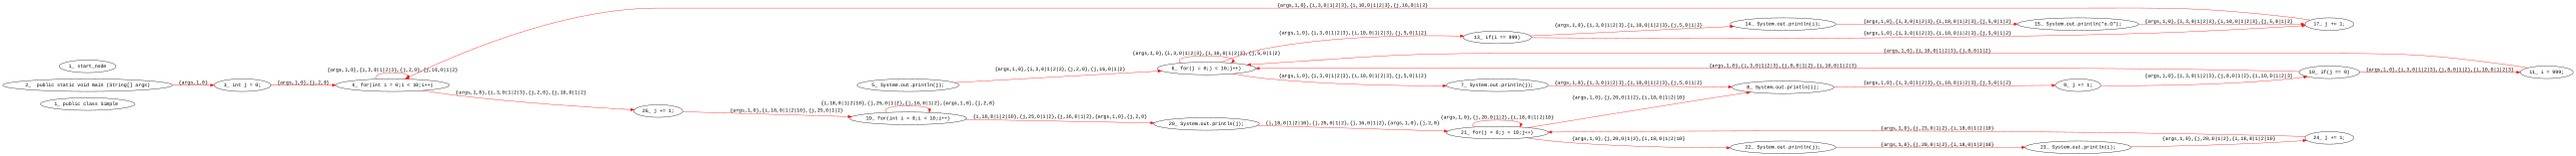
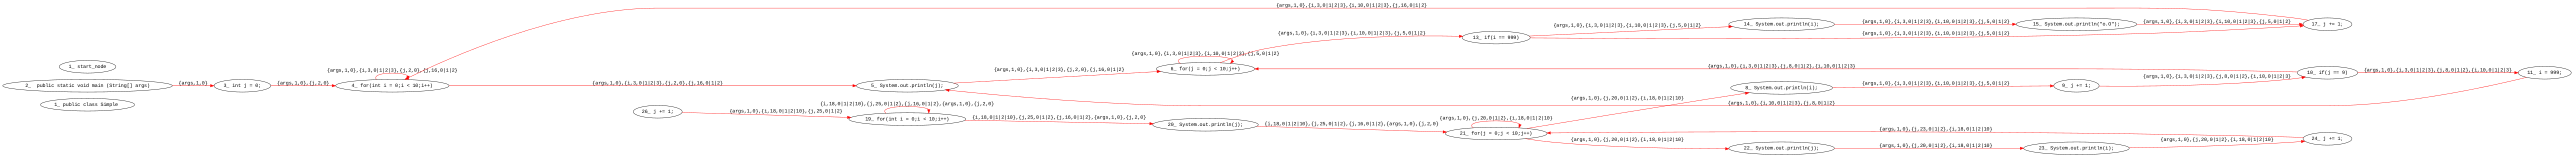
  digraph {
    fontname="Liberation Mono"
    rankdir=LR
    node [fontname="Liberation Mono" type_label=expression_statement]
    edge [color=red controlflow_type="next_line 1" edge_type=CFG_edge fontname="Liberation Mono"]
    n1 [label="1_\ public\ class\ Simple\ " type_label=class_declaration]
    n2 [label="2_\ \ public\ static\ void\ main\ \(String\[\]\ args\)" type_label=method_declaration]
    n3 [label="3_\ int\ j\ =\ 0;"]
    n4 [label="4_\ for\(int\ i\ =\ 0;i\ <\ 10;i\+\+\)" type_label=for]
    n5 [label="5_\ System\.out\.println\(j\);"]
    n6 [label="6_\ for\(j\ =\ 0;j\ <\ 10;j\+\+\)" type_label=for]
    n7 [label="19_\ for\(int\ i\ =\ 0;i\ <\ 10;i\+\+\)" type_label=for]
    n8 [label="20_\ System\.out\.println\(j\);"]
-   n9 [label="7_\ System\.out\.println\(j\);"]
    n10 [label="13_\ if\(i\ ==\ 999\)" type_label=if]
    n11 [label="8_\ System\.out\.println\(i\);"]
    n12 [label="14_\ System\.out\.println\(i\);"]
    n13 [label="17_\ j\ \+=\ 1;"]
    n14 [label="9_\ j\ \+=\ 1;"]
    n15 [label="10_\ if\(j\ ==\ 9\)" type_label=if]
    n16 [label="11_\ i\ =\ 999;"]
    n17 [label="15_\ System\.out\.println\(\"o\.O\"\);"]
    n18 [label="21_\ for\(j\ =\ 0;j\ <\ 10;j\+\+\)" type_label=for]
    n19 [label="22_\ System\.out\.println\(j\);"]
    n20 [label="23_\ System\.out\.println\(i\);"]
    n21 [label="26_\ j\ \+=\ 1;"]
    n22 [label="24_\ j\ \+=\ 1;"]
    n23 [label="1_\ start_node" type_label=start]
    n2 -> n3 [controlflow_type=first_next_line label="{args,1,0}"]
    n3 -> n4 [label="{args,1,0},{j,2,0}"]
    n4 -> n4 [controlflow_type=loop_update label="{args,1,0},{i,3,0|1|2|3},{j,2,0},{j,16,0|1|2}"]
-   n4 -> n21 [controlflow_type=pos_next label="{args,1,0},{i,3,0|1|2|3},{j,2,0},{j,16,0|1|2}"]
+   n4 -> n5 [controlflow_type=pos_next label="{args,1,0},{i,3,0|1|2|3},{j,2,0},{j,16,0|1|2}"]
    n5 -> n6 [label="{args,1,0},{i,3,0|1|2|3},{j,2,0},{j,16,0|1|2}"]
    n6 -> n6 [controlflow_type=loop_update label="{args,1,0},{i,3,0|1|2|3},{i,10,0|1|2|3},{j,5,0|1|2}"]
-   n6 -> n9 [controlflow_type=pos_next label="{args,1,0},{i,3,0|1|2|3},{i,10,0|1|2|3},{j,5,0|1|2}"]
    n6 -> n10 [controlflow_type=neg_next label="{args,1,0},{i,3,0|1|2|3},{i,10,0|1|2|3},{j,5,0|1|2}"]
    n7 -> n7 [controlflow_type=loop_update label="{i,18,0|1|2|10},{j,25,0|1|2},{j,16,0|1|2},{args,1,0},{j,2,0}"]
    n7 -> n8 [controlflow_type=pos_next label="{i,18,0|1|2|10},{j,25,0|1|2},{j,16,0|1|2},{args,1,0},{j,2,0}"]
    n8 -> n18 [label="{i,18,0|1|2|10},{j,25,0|1|2},{j,16,0|1|2},{args,1,0},{j,2,0}"]
-   n9 -> n11 [label="{args,1,0},{i,3,0|1|2|3},{i,10,0|1|2|3},{j,5,0|1|2}"]
    n10 -> n12 [controlflow_type=pos_next label="{args,1,0},{i,3,0|1|2|3},{i,10,0|1|2|3},{j,5,0|1|2}"]
    n10 -> n13 [controlflow_type="next_line 6" label="{args,1,0},{i,3,0|1|2|3},{i,10,0|1|2|3},{j,5,0|1|2}"]
    n11 -> n14 [label="{args,1,0},{i,3,0|1|2|3},{i,10,0|1|2|3},{j,5,0|1|2}"]
    n12 -> n17 [label="{args,1,0},{i,3,0|1|2|3},{i,10,0|1|2|3},{j,5,0|1|2}"]
    n13 -> n4 [controlflow_type=loop_control label="{args,1,0},{i,3,0|1|2|3},{i,10,0|1|2|3},{j,16,0|1|2}"]
    n14 -> n15 [label="{args,1,0},{i,3,0|1|2|3},{j,8,0|1|2},{i,10,0|1|2|3}"]
    n15 -> n6 [controlflow_type="next_line 6" label="{args,1,0},{i,3,0|1|2|3},{j,8,0|1|2},{i,10,0|1|2|3}"]
    n15 -> n16 [controlflow_type=pos_next label="{args,1,0},{i,3,0|1|2|3},{j,8,0|1|2},{i,10,0|1|2|3}"]
-   n16 -> n6 [controlflow_type="next_line 2" label="{args,1,0},{i,10,0|1|2|3},{j,8,0|1|2}"]
+   n16 -> n5 [controlflow_type="next_line 2" label="{args,1,0},{i,10,0|1|2|3},{j,8,0|1|2}"]
    n17 -> n13 [controlflow_type="next_line 2" label="{args,1,0},{i,3,0|1|2|3},{i,10,0|1|2|3},{j,5,0|1|2}"]
    n18 -> n11 [controlflow_type=neg_next label="{args,1,0},{j,20,0|1|2},{i,18,0|1|2|10}"]
    n18 -> n18 [controlflow_type=loop_update label="{args,1,0},{j,20,0|1|2},{i,18,0|1|2|10}"]
    n18 -> n19 [controlflow_type=pos_next label="{args,1,0},{j,20,0|1|2},{i,18,0|1|2|10}"]
    n19 -> n20 [label="{args,1,0},{j,20,0|1|2},{i,18,0|1|2|10}"]
    n20 -> n22 [label="{args,1,0},{j,20,0|1|2},{i,18,0|1|2|10}"]
    n21 -> n7 [controlflow_type=loop_control label="{args,1,0},{i,18,0|1|2|10},{j,25,0|1|2}"]
    n22 -> n18 [controlflow_type=loop_control label="{args,1,0},{j,23,0|1|2},{i,18,0|1|2|10}"]
  }
